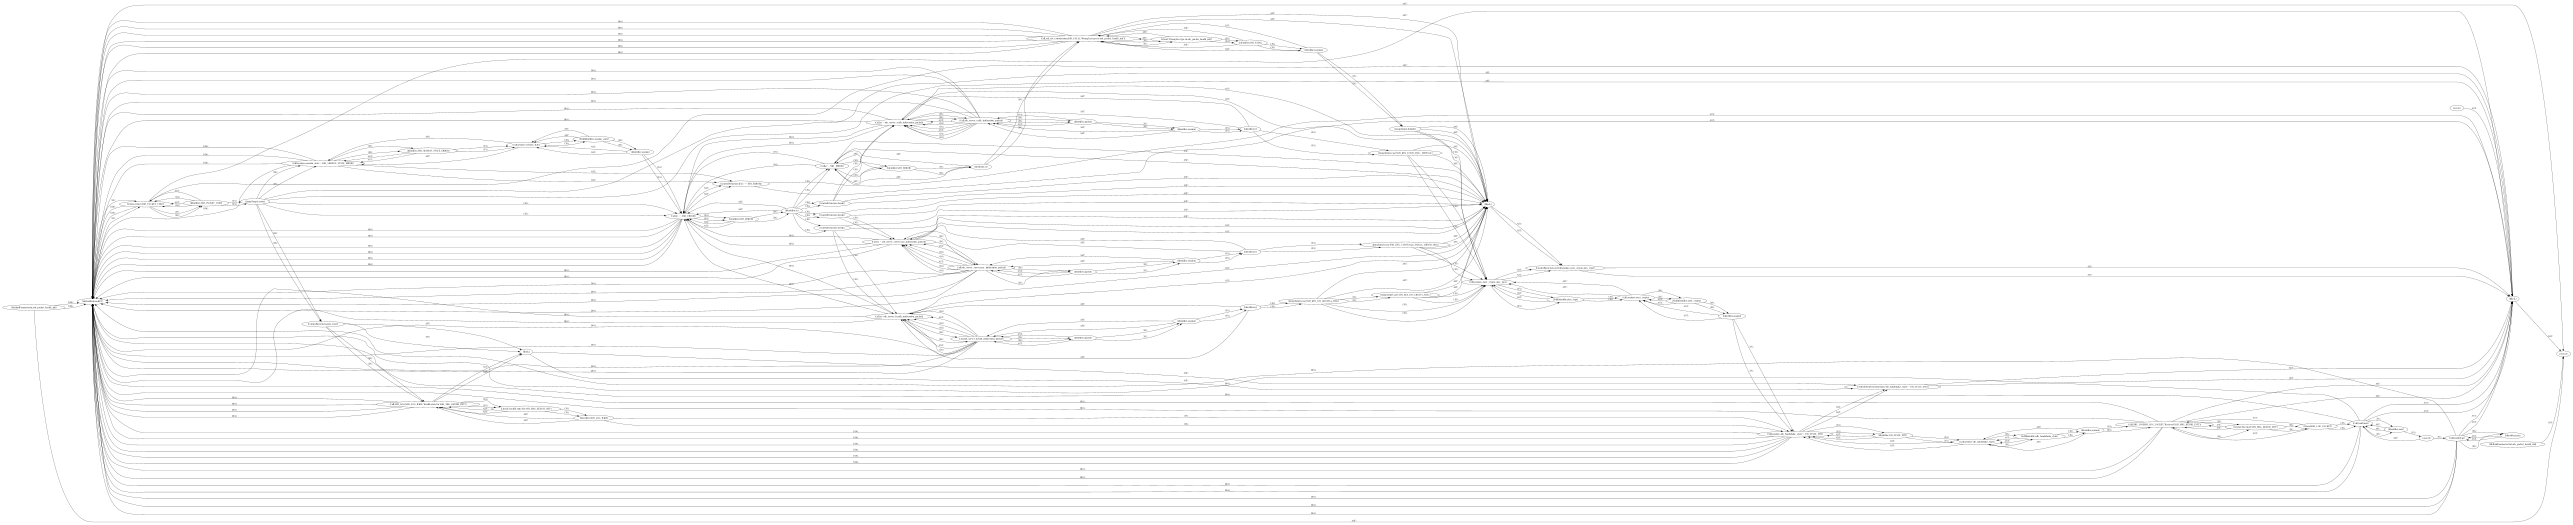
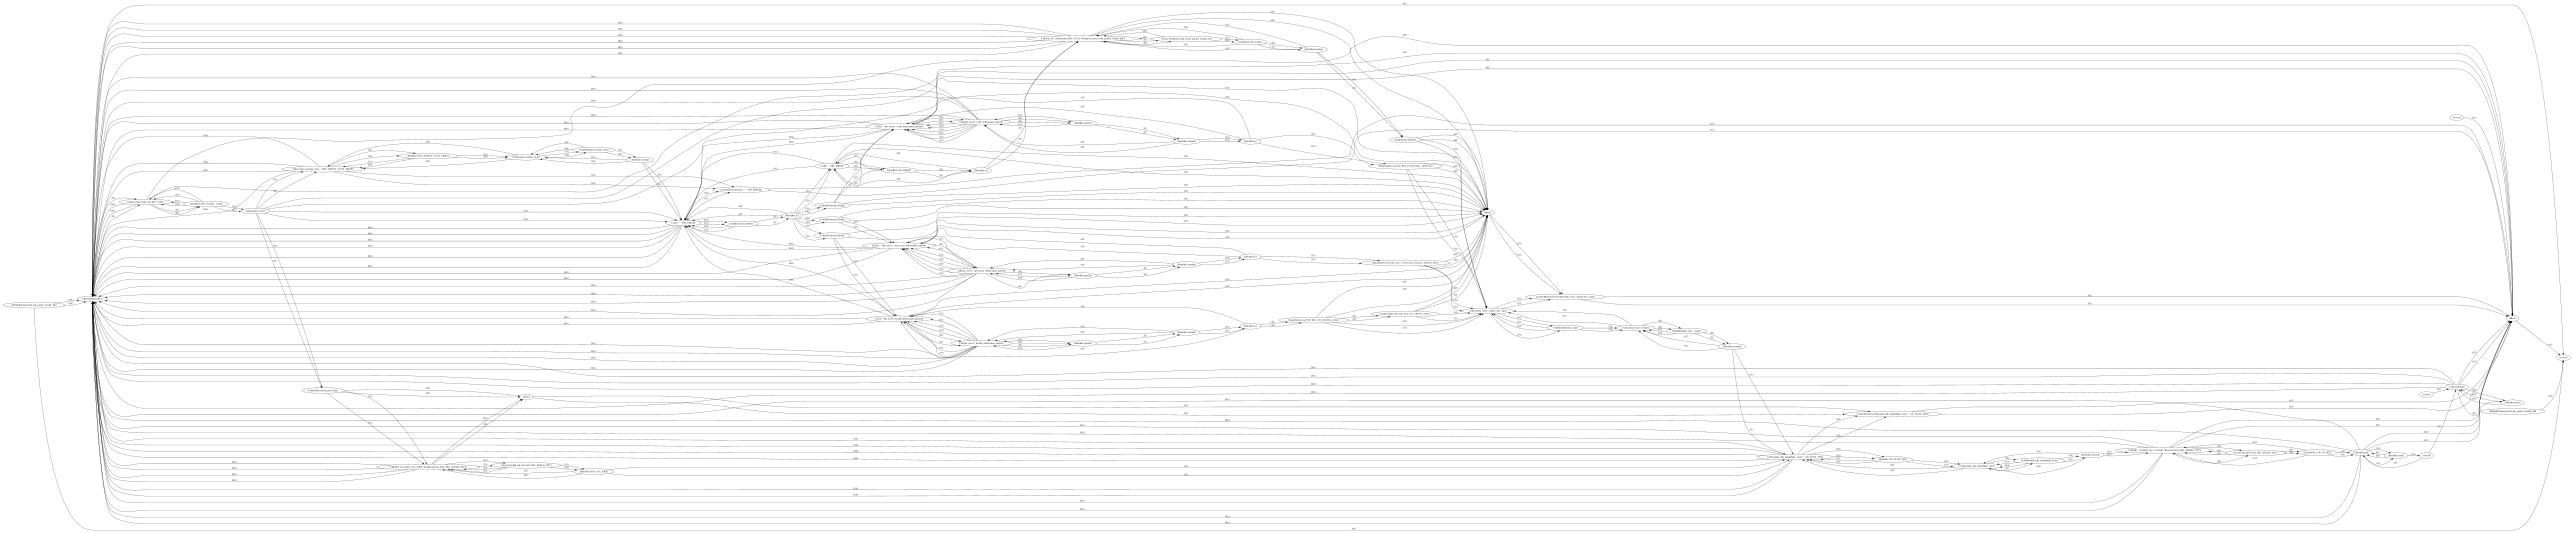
  digraph {
    fontname="Playfair Display"
    rankdir=LR
    node [fontname="Playfair Display"]
    edge [fontname="Playfair Display"]
    n1 [label="(MethodReturn,RET)"]
    n2 [label="(Return,return SSH_PACKET_USED;)"]
    1000100
    n4 [label="(Block,)"]
    n5 [label="(Identifier,SSH_PACKET_USED)"]
    n6 [label="(MethodParameterIn,ssh_packet_kexdh_init)"]
    n7 [label="(MethodParameterOut,ssh_packet_kexdh_init)"]
    n8 [label="(FieldIdentifier,next_crypto)"]
    n9 [label="(Call,session->next_crypto)"]
    n10 [label="(Identifier,session)"]
    n11 [label="(Call,session->next_crypto->kex_type)"]
    n12 [label="(Call,session->dh_handshake_state != DH_STATE_INIT)"]
    n13 [label="(ControlStructure,switch(session->next_crypto->kex_type))"]
    n14 [label="(FieldIdentifier,kex_type)"]
    n15 [label="(Block,)"]
    n16 [label="(ControlStructure,if(session->dh_handshake_state != DH_STATE_INIT))"]
    n17 [label="(Identifier,DH_STATE_INIT)"]
    n18 [label="(JumpTarget,case SSH_KEX_DH_GROUP1_SHA1:)"]
    n19 [label="(JumpTarget,case SSH_KEX_DH_GROUP14_SHA1:)"]
    n20 [label="(Call,ssh_server_kexdh_init(session, packet))"]
    n21 [label="(Identifier,packet)"]
    n22 [label="(Call,rc=ssh_server_kexdh_init(session, packet))"]
    n23 [label="(Identifier,session)"]
    n24 [label="(Call,rc == SSH_ERROR)"]
    n25 [label="(Identifier,rc)"]
    n26 [label="(Identifier,SSH_ERROR)"]
    n27 [label="(ControlStructure,if (rc == SSH_ERROR))"]
    n28 [label="(ControlStructure,break;)"]
    n29 [label="(JumpTarget,case SSH_KEX_ECDH_SHA2_NISTP256:)"]
    n30 [label="(Call,ssh_server_ecdh_init(session, packet))"]
    n31 [label="(Identifier,packet)"]
    n32 [label="(Call,rc = ssh_server_ecdh_init(session, packet))"]
    n33 [label="(Identifier,session)"]
    n34 [label="(Identifier,rc)"]
    n35 [label="(ControlStructure,break;)"]
    n36 [label="(JumpTarget,case SSH_KEX_CURVE25519_SHA256_LIBSSH_ORG:)"]
    n37 [label="(Call,ssh_server_curve25519_init(session, packet))"]
    n38 [label="(Identifier,packet)"]
    n39 [label="(Call,rc = ssh_server_curve25519_init(session, packet))"]
    n40 [label="(Identifier,session)"]
    n41 [label="(Identifier,rc)"]
    n42 [label="(ControlStructure,break;)"]
    n43 [label="(JumpTarget,default:)"]
    n44 [label="(Identifier,session)"]
    n45 [label="(Call,ssh_set_error(session,SSH_FATAL,\"Wrong kex type in ssh_packet_kexdh_init\"))"]
    n46 [label="(Literal,\"Wrong kex type in ssh_packet_kexdh_init\")"]
    n47 [label="(Identifier,SSH_FATAL)"]
    n48 [label="(Identifier,SSH_ERROR)"]
    n49 [label="(Call,rc = SSH_ERROR)"]
    n50 [label="(Identifier,rc)"]
    n51 [label="(Call,(void)type)"]
    n52 [label="(Identifier,type)"]
+   1000105
    n54 [label="(Identifier,rc)"]
    n55 [label="(FieldIdentifier,session_state)"]
    n56 [label="(Call,session->session_state)"]
    n57 [label="(Identifier,session)"]
    n58 [label="(Call,session->session_state = SSH_SESSION_STATE_ERROR)"]
    n59 [label="(Identifier,SSH_SESSION_STATE_ERROR)"]
    n60 [label="(JumpTarget,error:)"]
    n61 [label="(ControlStructure,goto error;)"]
    n62 [label="(Block,)"]
    n63 [label="(Call,SSH_LOG(SSH_LOG_RARE,\"Invalid state for SSH_MSG_KEXDH_INIT\"))"]
    n64 [label="(Call,(void)user)"]
    n65 [label="(Identifier,user)"]
    1000108
    n67 [label="(Literal,SSH_LOG_PACKET)"]
    n68 [label="(Call,SSH_LOG(SSH_LOG_PACKET,\"Received SSH_MSG_KEXDH_INIT\"))"]
    n69 [label="(Literal,\"Received SSH_MSG_KEXDH_INIT\")"]
    n70 [label="(FieldIdentifier,dh_handshake_state)"]
    n71 [label="(Call,session->dh_handshake_state)"]
    n72 [label="(Identifier,session)"]
    n73 [label="(Identifier,SSH_LOG_RARE)"]
    n74 [label="(Literal,\"Invalid state for SSH_MSG_KEXDH_INIT\")"]
    1000103
    n1 -> n2 [label="CFG: "]
    n1 -> n2 [label="CFG: "]
    n1 -> 1000100 [label="AST: "]
    n2 -> n1 [label="DDG: "]
    n2 -> n1 [label="DDG: "]
    n2 -> n4 [label="AST: "]
    n2 -> n4 [label="AST: "]
    n2 -> n5 [label="CFG: "]
    n2 -> n5 [label="CFG: "]
    n4 -> 1000100 [label="AST: "]
    n5 -> n2 [label="AST: "]
    n5 -> n2 [label="DDG: "]
    n5 -> n2 [label="AST: "]
    n5 -> n2 [label="DDG: "]
    n5 -> n60 [label="CFG: "]
    n5 -> n60 [label="CFG: "]
    n6 -> n1 [label="DDG: "]
    n6 -> n1 [label="DDG: "]
    n6 -> 1000100 [label="AST: "]
    n7 -> 1000100 [label="AST: "]
    n8 -> n9 [label="AST: "]
    n8 -> n9 [label="AST: "]
    n8 -> n10 [label="CFG: "]
    n8 -> n10 [label="CFG: "]
    n9 -> n8 [label="CFG: "]
    n9 -> n8 [label="CFG: "]
    n9 -> n11 [label="AST: "]
    n9 -> n11 [label="AST: "]
    n10 -> n9 [label="AST: "]
    n10 -> n9 [label="AST: "]
    n10 -> n12 [label="CFG: "]
    n10 -> n12 [label="CFG: "]
    n11 -> n13 [label="AST: "]
    n11 -> n13 [label="AST: "]
    n11 -> n14 [label="CFG: "]
    n11 -> n14 [label="CFG: "]
    n12 -> n1 [label="DDG: "]
    n12 -> n1 [label="DDG: "]
    n12 -> n1 [label="DDG: "]
    n12 -> n1 [label="DDG: "]
    n12 -> n1 [label="DDG: "]
    n12 -> n1 [label="DDG: "]
    n12 -> n16 [label="AST: "]
    n12 -> n16 [label="AST: "]
    n12 -> n17 [label="CFG: "]
    n12 -> n17 [label="CFG: "]
    n13 -> n4 [label="AST: "]
    n13 -> n4 [label="AST: "]
    n14 -> n9 [label="CFG: "]
    n14 -> n9 [label="CFG: "]
    n14 -> n11 [label="AST: "]
    n14 -> n11 [label="AST: "]
    n15 -> n13 [label="AST: "]
    n15 -> n13 [label="AST: "]
    n16 -> n4 [label="AST: "]
    n16 -> n4 [label="AST: "]
    n17 -> n12 [label="AST: "]
    n17 -> n12 [label="AST: "]
    n17 -> n71 [label="CFG: "]
    n17 -> n71 [label="CFG: "]
    n18 -> n11 [label="CFG: "]
    n18 -> n11 [label="CFG: "]
    n18 -> n15 [label="AST: "]
    n18 -> n15 [label="AST: "]
    n19 -> n11 [label="CFG: "]
    n19 -> n11 [label="CFG: "]
    n19 -> n15 [label="AST: "]
    n19 -> n15 [label="AST: "]
    n19 -> n18 [label="CFG: "]
    n19 -> n18 [label="CFG: "]
    n20 -> n1 [label="DDG: "]
    n20 -> n1 [label="DDG: "]
    n20 -> n1 [label="DDG: "]
    n20 -> n1 [label="DDG: "]
    n20 -> n21 [label="CFG: "]
    n20 -> n21 [label="CFG: "]
    n20 -> n22 [label="AST: "]
    n20 -> n22 [label="DDG: "]
    n20 -> n22 [label="DDG: "]
    n20 -> n22 [label="AST: "]
    n20 -> n22 [label="DDG: "]
    n20 -> n22 [label="DDG: "]
    n21 -> n20 [label="AST: "]
    n21 -> n20 [label="AST: "]
    n21 -> n23 [label="CFG: "]
    n21 -> n23 [label="CFG: "]
    n22 -> n1 [label="DDG: "]
    n22 -> n1 [label="DDG: "]
    n22 -> n15 [label="AST: "]
    n22 -> n15 [label="AST: "]
    n22 -> n20 [label="CFG: "]
    n22 -> n20 [label="CFG: "]
    n22 -> n24 [label="DDG: "]
    n22 -> n24 [label="DDG: "]
    n23 -> n20 [label="AST: "]
    n23 -> n20 [label="AST: "]
    n23 -> n25 [label="CFG: "]
    n23 -> n25 [label="CFG: "]
    n24 -> n1 [label="DDG: "]
    n24 -> n1 [label="DDG: "]
    n24 -> n1 [label="DDG: "]
    n24 -> n1 [label="DDG: "]
    n24 -> n1 [label="DDG: "]
    n24 -> n1 [label="DDG: "]
    n24 -> n26 [label="CFG: "]
    n24 -> n26 [label="CFG: "]
    n24 -> n27 [label="AST: "]
    n24 -> n27 [label="AST: "]
    n25 -> n19 [label="CFG: "]
    n25 -> n19 [label="CFG: "]
    n25 -> n22 [label="AST: "]
    n25 -> n22 [label="AST: "]
    n26 -> n24 [label="AST: "]
    n26 -> n24 [label="AST: "]
    n26 -> n54 [label="CFG: "]
    n26 -> n54 [label="CFG: "]
    n27 -> n4 [label="AST: "]
    n27 -> n4 [label="AST: "]
    n28 -> n15 [label="AST: "]
    n28 -> n15 [label="AST: "]
    n28 -> n22 [label="CFG: "]
    n28 -> n22 [label="CFG: "]
    n29 -> n11 [label="CFG: "]
    n29 -> n11 [label="CFG: "]
    n29 -> n15 [label="AST: "]
    n29 -> n15 [label="AST: "]
    n30 -> n1 [label="DDG: "]
    n30 -> n1 [label="DDG: "]
    n30 -> n1 [label="DDG: "]
    n30 -> n1 [label="DDG: "]
    n30 -> n31 [label="CFG: "]
    n30 -> n31 [label="CFG: "]
    n30 -> n32 [label="AST: "]
    n30 -> n32 [label="DDG: "]
    n30 -> n32 [label="DDG: "]
    n30 -> n32 [label="AST: "]
    n30 -> n32 [label="DDG: "]
    n30 -> n32 [label="DDG: "]
    n31 -> n30 [label="AST: "]
    n31 -> n30 [label="AST: "]
    n31 -> n33 [label="CFG: "]
    n31 -> n33 [label="CFG: "]
    n32 -> n1 [label="DDG: "]
    n32 -> n1 [label="DDG: "]
    n32 -> n15 [label="AST: "]
    n32 -> n15 [label="AST: "]
    n32 -> n24 [label="DDG: "]
    n32 -> n24 [label="DDG: "]
    n32 -> n30 [label="CFG: "]
    n32 -> n30 [label="CFG: "]
    n33 -> n30 [label="AST: "]
    n33 -> n30 [label="AST: "]
    n33 -> n34 [label="CFG: "]
    n33 -> n34 [label="CFG: "]
    n34 -> n29 [label="CFG: "]
    n34 -> n29 [label="CFG: "]
    n34 -> n32 [label="AST: "]
    n34 -> n32 [label="AST: "]
    n35 -> n15 [label="AST: "]
    n35 -> n15 [label="AST: "]
    n35 -> n32 [label="CFG: "]
    n35 -> n32 [label="CFG: "]
    n36 -> n11 [label="CFG: "]
    n36 -> n11 [label="CFG: "]
    n36 -> n15 [label="AST: "]
    n36 -> n15 [label="AST: "]
    n37 -> n1 [label="DDG: "]
    n37 -> n1 [label="DDG: "]
    n37 -> n1 [label="DDG: "]
    n37 -> n1 [label="DDG: "]
    n37 -> n38 [label="CFG: "]
    n37 -> n38 [label="CFG: "]
    n37 -> n39 [label="AST: "]
    n37 -> n39 [label="DDG: "]
    n37 -> n39 [label="DDG: "]
    n37 -> n39 [label="AST: "]
    n37 -> n39 [label="DDG: "]
    n37 -> n39 [label="DDG: "]
    n38 -> n37 [label="AST: "]
    n38 -> n37 [label="AST: "]
    n38 -> n40 [label="CFG: "]
    n38 -> n40 [label="CFG: "]
    n39 -> n1 [label="DDG: "]
    n39 -> n1 [label="DDG: "]
    n39 -> n15 [label="AST: "]
    n39 -> n15 [label="AST: "]
    n39 -> n24 [label="DDG: "]
    n39 -> n24 [label="DDG: "]
    n39 -> n37 [label="CFG: "]
    n39 -> n37 [label="CFG: "]
    n40 -> n37 [label="AST: "]
    n40 -> n37 [label="AST: "]
    n40 -> n41 [label="CFG: "]
    n40 -> n41 [label="CFG: "]
    n41 -> n36 [label="CFG: "]
    n41 -> n36 [label="CFG: "]
    n41 -> n39 [label="AST: "]
    n41 -> n39 [label="AST: "]
    n42 -> n15 [label="AST: "]
    n42 -> n15 [label="AST: "]
    n42 -> n39 [label="CFG: "]
    n42 -> n39 [label="CFG: "]
    n43 -> n11 [label="CFG: "]
    n43 -> n11 [label="CFG: "]
    n43 -> n15 [label="AST: "]
    n43 -> n15 [label="AST: "]
    n44 -> n43 [label="CFG: "]
    n44 -> n43 [label="CFG: "]
    n44 -> n45 [label="AST: "]
    n44 -> n45 [label="AST: "]
    n45 -> n1 [label="DDG: "]
    n45 -> n1 [label="DDG: "]
    n45 -> n1 [label="DDG: "]
    n45 -> n1 [label="DDG: "]
    n45 -> n1 [label="DDG: "]
    n45 -> n1 [label="DDG: "]
    n45 -> n15 [label="AST: "]
    n45 -> n15 [label="AST: "]
    n45 -> n46 [label="CFG: "]
    n45 -> n46 [label="CFG: "]
    n46 -> n45 [label="AST: "]
    n46 -> n45 [label="AST: "]
    n46 -> n47 [label="CFG: "]
    n46 -> n47 [label="CFG: "]
    n47 -> n44 [label="CFG: "]
    n47 -> n44 [label="CFG: "]
    n47 -> n45 [label="AST: "]
    n47 -> n45 [label="AST: "]
    n48 -> n49 [label="AST: "]
    n48 -> n49 [label="AST: "]
    n48 -> n50 [label="CFG: "]
    n48 -> n50 [label="CFG: "]
    n49 -> n15 [label="AST: "]
    n49 -> n15 [label="AST: "]
    n49 -> n24 [label="DDG: "]
    n49 -> n24 [label="DDG: "]
    n49 -> n48 [label="CFG: "]
    n49 -> n48 [label="CFG: "]
    n50 -> n45 [label="CFG: "]
    n50 -> n45 [label="CFG: "]
    n50 -> n49 [label="AST: "]
    n50 -> n49 [label="AST: "]
    n51 -> n1 [label="DDG: "]
    n51 -> n1 [label="DDG: "]
    n51 -> n1 [label="DDG: "]
    n51 -> n1 [label="DDG: "]
    n51 -> n4 [label="AST: "]
    n51 -> n4 [label="AST: "]
    n51 -> n52 [label="CFG: "]
    n51 -> n52 [label="CFG: "]
    n52 -> n51 [label="AST: "]
    n52 -> n51 [label="AST: "]
+   1000105 -> n51 [label="AST: "]
    n54 -> n24 [label="AST: "]
    n54 -> n24 [label="AST: "]
    n54 -> n28 [label="CFG: "]
    n54 -> n28 [label="CFG: "]
    n54 -> n35 [label="CFG: "]
    n54 -> n35 [label="CFG: "]
    n54 -> n42 [label="CFG: "]
    n54 -> n42 [label="CFG: "]
    n54 -> n49 [label="CFG: "]
    n54 -> n49 [label="CFG: "]
    n55 -> n56 [label="AST: "]
    n55 -> n56 [label="AST: "]
    n55 -> n57 [label="CFG: "]
    n55 -> n57 [label="CFG: "]
    n56 -> n55 [label="CFG: "]
    n56 -> n55 [label="CFG: "]
    n56 -> n58 [label="AST: "]
    n56 -> n58 [label="AST: "]
    n57 -> n24 [label="CFG: "]
    n57 -> n24 [label="CFG: "]
    n57 -> n56 [label="AST: "]
    n57 -> n56 [label="AST: "]
    n58 -> n1 [label="DDG: "]
    n58 -> n1 [label="DDG: "]
    n58 -> n1 [label="DDG: "]
    n58 -> n1 [label="DDG: "]
    n58 -> n27 [label="AST: "]
    n58 -> n27 [label="AST: "]
    n58 -> n59 [label="CFG: "]
    n58 -> n59 [label="CFG: "]
    n59 -> n56 [label="CFG: "]
    n59 -> n56 [label="CFG: "]
    n59 -> n58 [label="AST: "]
    n59 -> n58 [label="AST: "]
    n60 -> n4 [label="AST: "]
    n60 -> n4 [label="AST: "]
    n60 -> n24 [label="CFG: "]
    n60 -> n24 [label="CFG: "]
    n60 -> n58 [label="CFG: "]
    n60 -> n58 [label="CFG: "]
    n60 -> n61 [label="CFG: "]
    n60 -> n61 [label="CFG: "]
    n61 -> n62 [label="AST: "]
    n61 -> n62 [label="AST: "]
    n61 -> n63 [label="CFG: "]
    n61 -> n63 [label="CFG: "]
    n62 -> n16 [label="AST: "]
    n62 -> n16 [label="AST: "]
    n63 -> n1 [label="DDG: "]
    n63 -> n1 [label="DDG: "]
    n63 -> n1 [label="DDG: "]
    n63 -> n1 [label="DDG: "]
    n63 -> n62 [label="AST: "]
    n63 -> n62 [label="AST: "]
    n63 -> n74 [label="CFG: "]
    n63 -> n74 [label="CFG: "]
    n64 -> n1 [label="DDG: "]
    n64 -> n1 [label="DDG: "]
    n64 -> n1 [label="DDG: "]
    n64 -> n1 [label="DDG: "]
    n64 -> n4 [label="AST: "]
    n64 -> n4 [label="AST: "]
    n64 -> n65 [label="CFG: "]
    n64 -> n65 [label="CFG: "]
    n65 -> n64 [label="AST: "]
    n65 -> n64 [label="AST: "]
    n65 -> 1000108 [label="CFG: "]
    1000108 -> n51 [label="CFG: "]
    1000108 -> n64 [label="AST: "]
    n67 -> n64 [label="CFG: "]
    n67 -> n64 [label="CFG: "]
    n67 -> n68 [label="AST: "]
    n67 -> n68 [label="AST: "]
    n68 -> n1 [label="DDG: "]
    n68 -> n1 [label="DDG: "]
    n68 -> n1 [label="DDG: "]
    n68 -> n1 [label="DDG: "]
    n68 -> n4 [label="AST: "]
    n68 -> n4 [label="AST: "]
    n68 -> n69 [label="CFG: "]
    n68 -> n69 [label="CFG: "]
    n69 -> n67 [label="CFG: "]
    n69 -> n67 [label="CFG: "]
    n69 -> n68 [label="AST: "]
    n69 -> n68 [label="AST: "]
    n70 -> n71 [label="AST: "]
    n70 -> n71 [label="AST: "]
    n70 -> n72 [label="CFG: "]
    n70 -> n72 [label="CFG: "]
    n71 -> n12 [label="AST: "]
    n71 -> n12 [label="AST: "]
    n71 -> n70 [label="CFG: "]
    n71 -> n70 [label="CFG: "]
    n72 -> n68 [label="CFG: "]
    n72 -> n68 [label="CFG: "]
    n72 -> n71 [label="AST: "]
    n72 -> n71 [label="AST: "]
    n73 -> n12 [label="CFG: "]
    n73 -> n12 [label="CFG: "]
    n73 -> n63 [label="AST: "]
    n73 -> n63 [label="AST: "]
    n74 -> n63 [label="AST: "]
    n74 -> n63 [label="AST: "]
    n74 -> n73 [label="CFG: "]
    n74 -> n73 [label="CFG: "]
    1000103 -> n4 [label="AST: "]
  }
